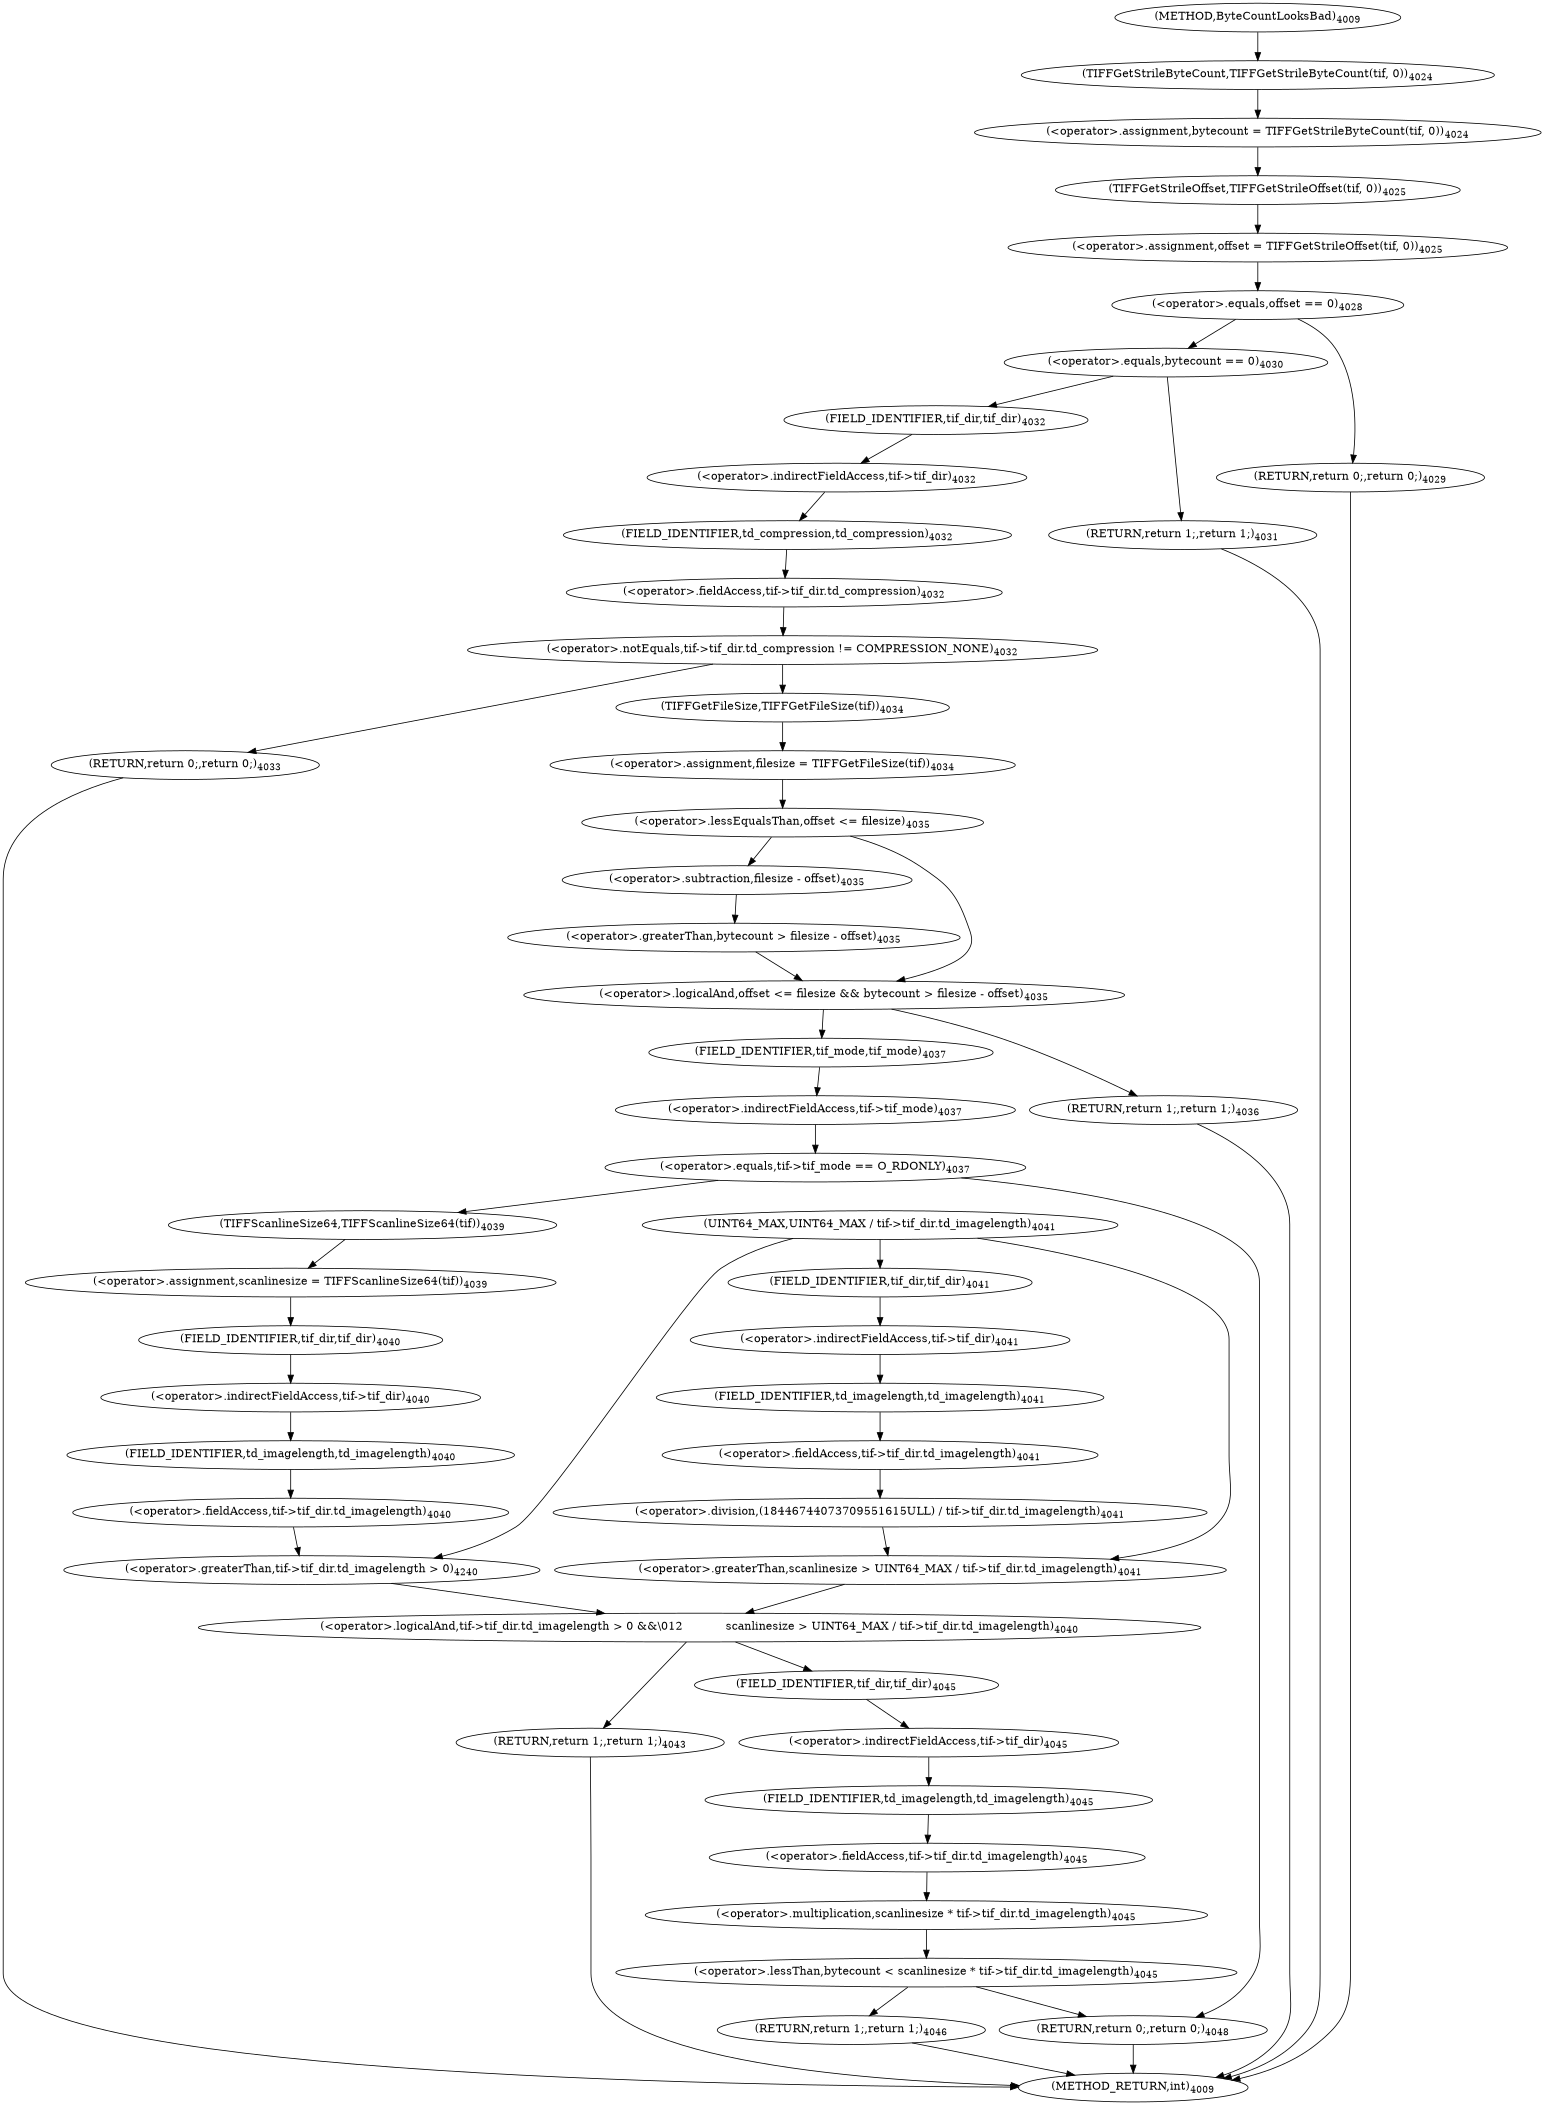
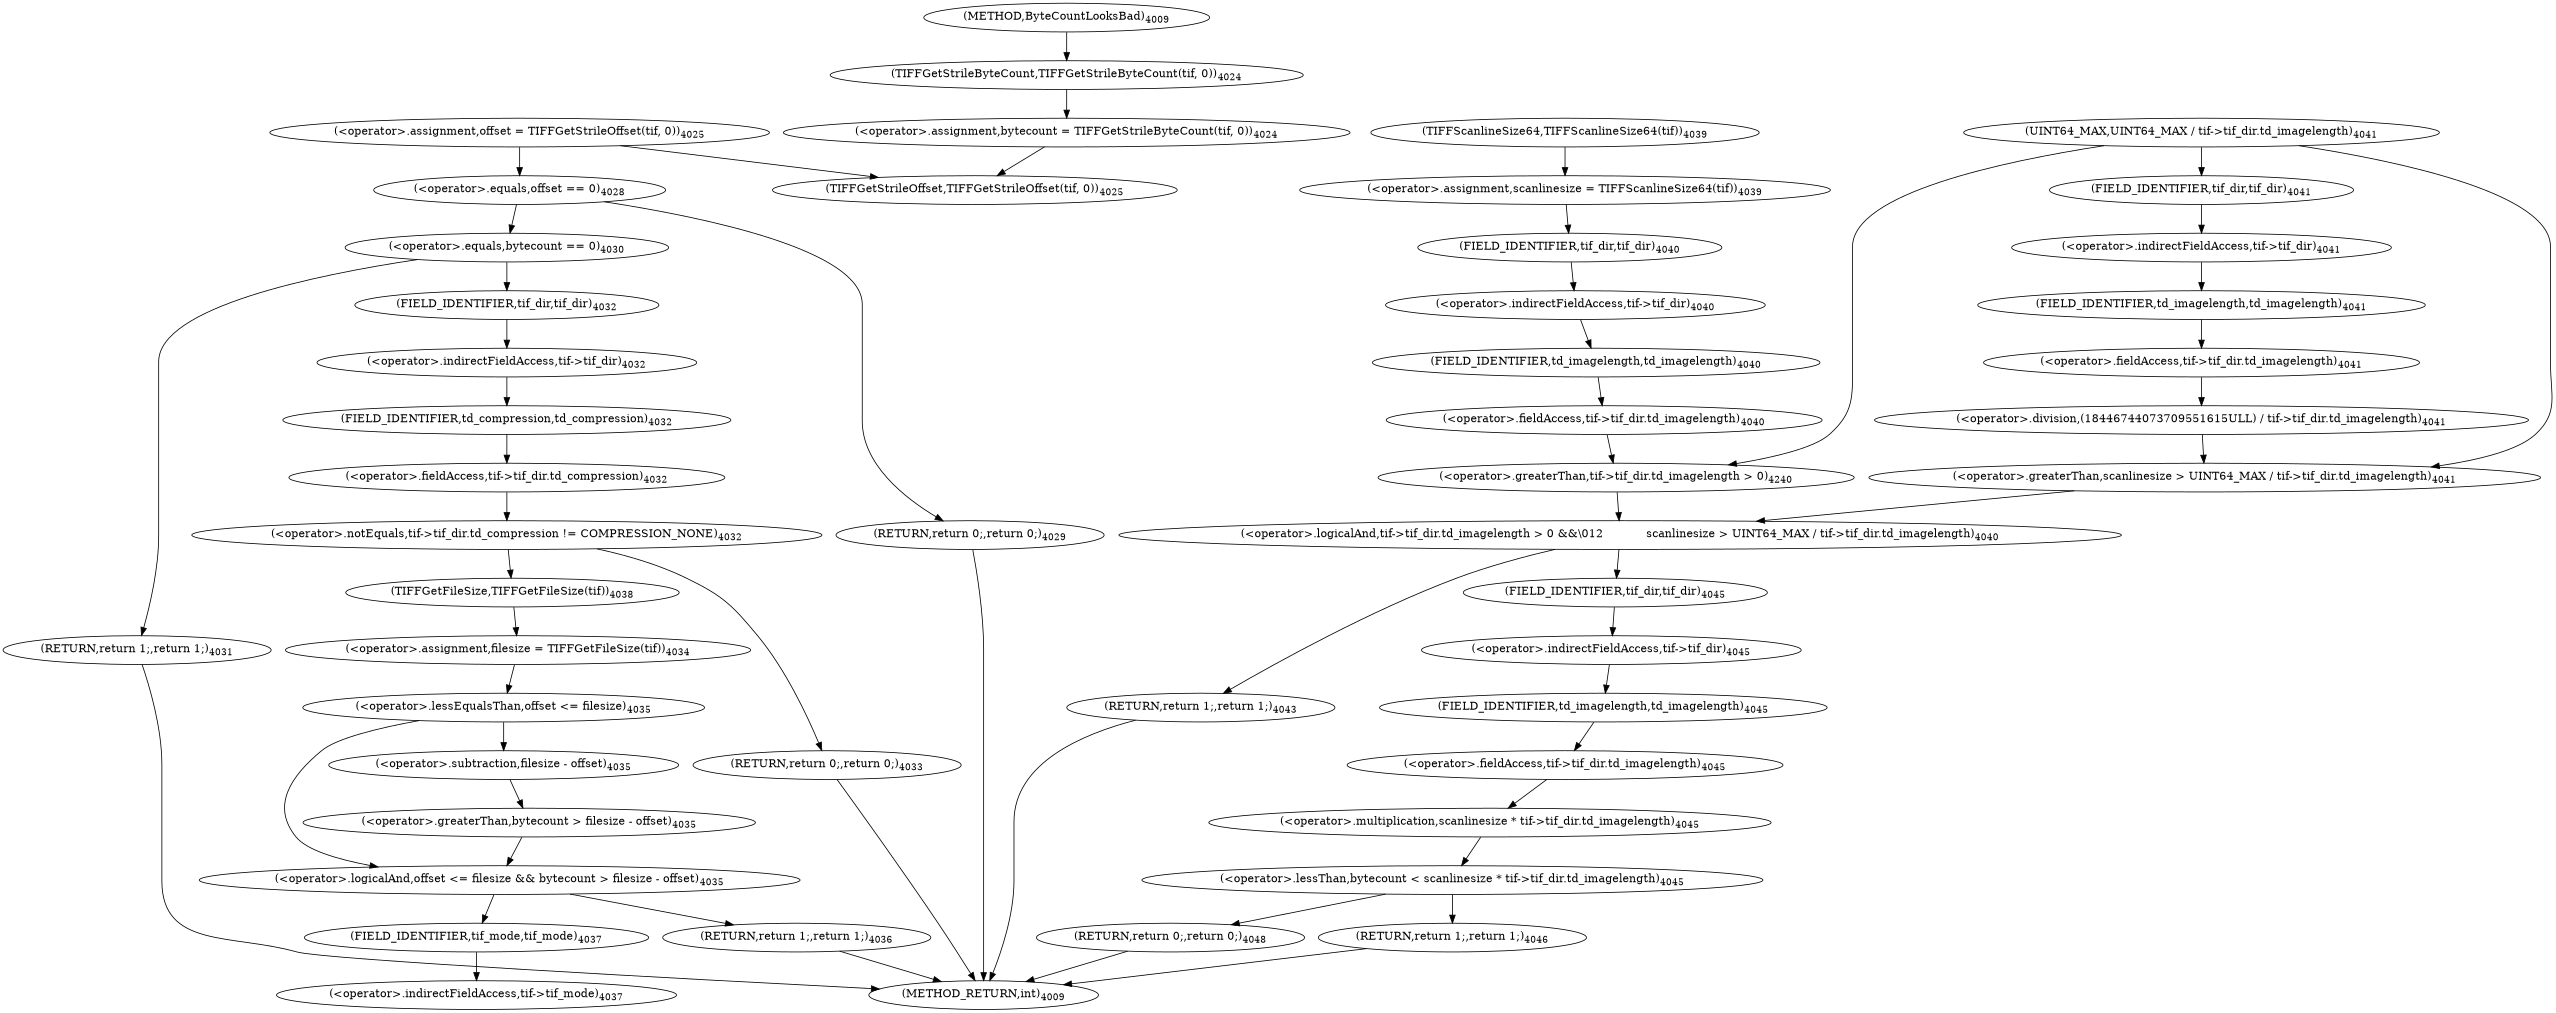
  digraph {
    n1 [label=<(&lt;operator&gt;.assignment,bytecount = TIFFGetStrileByteCount(tif, 0))<SUB>4024</SUB>>]
    n2 [label=<(TIFFGetStrileOffset,TIFFGetStrileOffset(tif, 0))<SUB>4025</SUB>>]
    n3 [label=<(&lt;operator&gt;.assignment,offset = TIFFGetStrileOffset(tif, 0))<SUB>4025</SUB>>]
    n4 [label=<(&lt;operator&gt;.equals,offset == 0)<SUB>4028</SUB>>]
    n5 [label=<(&lt;operator&gt;.equals,bytecount == 0)<SUB>4030</SUB>>]
    n6 [label=<(RETURN,return 0;,return 0;)<SUB>4029</SUB>>]
    n7 [label=<(&lt;operator&gt;.assignment,filesize = TIFFGetFileSize(tif))<SUB>4034</SUB>>]
    n8 [label=<(&lt;operator&gt;.lessEqualsThan,offset &lt;= filesize)<SUB>4035</SUB>>]
    n9 [label=<(&lt;operator&gt;.logicalAnd,offset &lt;= filesize &amp;&amp; bytecount &gt; filesize - offset)<SUB>4035</SUB>>]
    n10 [label=<(&lt;operator&gt;.subtraction,filesize - offset)<SUB>4035</SUB>>]
    n11 [label=<(RETURN,return 0;,return 0;)<SUB>4048</SUB>>]
    n12 [label=<(METHOD_RETURN,int)<SUB>4009</SUB>>]
    n13 [label=<(TIFFGetStrileByteCount,TIFFGetStrileByteCount(tif, 0))<SUB>4024</SUB>>]
    n14 [label=<(RETURN,return 1;,return 1;)<SUB>4031</SUB>>]
    n15 [label=<(FIELD_IDENTIFIER,tif_dir,tif_dir)<SUB>4032</SUB>>]
    n16 [label=<(&lt;operator&gt;.indirectFieldAccess,tif-&gt;tif_dir)<SUB>4032</SUB>>]
    n17 [label=<(&lt;operator&gt;.notEquals,tif-&gt;tif_dir.td_compression != COMPRESSION_NONE)<SUB>4032</SUB>>]
-   n18 [label=<(TIFFGetFileSize,TIFFGetFileSize(tif))<SUB>4034</SUB>>]
+   n18 [label=<(TIFFGetFileSize,TIFFGetFileSize(tif))<SUB>4038</SUB>>]
    n19 [label=<(RETURN,return 0;,return 0;)<SUB>4033</SUB>>]
    n20 [label=<(RETURN,return 1;,return 1;)<SUB>4036</SUB>>]
    n21 [label=<(FIELD_IDENTIFIER,tif_mode,tif_mode)<SUB>4037</SUB>>]
    n22 [label=<(&lt;operator&gt;.indirectFieldAccess,tif-&gt;tif_mode)<SUB>4037</SUB>>]
-   n23 [label=<(&lt;operator&gt;.equals,tif-&gt;tif_mode == O_RDONLY)<SUB>4037</SUB>>]
    n24 [label=<(TIFFScanlineSize64,TIFFScanlineSize64(tif))<SUB>4039</SUB>>]
    n25 [label=<(&lt;operator&gt;.assignment,scanlinesize = TIFFScanlineSize64(tif))<SUB>4039</SUB>>]
    n26 [label=<(&lt;operator&gt;.fieldAccess,tif-&gt;tif_dir.td_compression)<SUB>4032</SUB>>]
    n27 [label=<(&lt;operator&gt;.greaterThan,bytecount &gt; filesize - offset)<SUB>4035</SUB>>]
    n28 [label=<(FIELD_IDENTIFIER,tif_dir,tif_dir)<SUB>4040</SUB>>]
    n29 [label=<(&lt;operator&gt;.indirectFieldAccess,tif-&gt;tif_dir)<SUB>4040</SUB>>]
    n30 [label=<(FIELD_IDENTIFIER,td_compression,td_compression)<SUB>4032</SUB>>]
    n31 [label=<(&lt;operator&gt;.logicalAnd,tif-&gt;tif_dir.td_imagelength &gt; 0 &amp;&amp;\012            scanlinesize &gt; UINT64_MAX / tif-&gt;tif_dir.td_imagelength)<SUB>4040</SUB>>]
    n32 [label=<(RETURN,return 1;,return 1;)<SUB>4043</SUB>>]
    n33 [label=<(FIELD_IDENTIFIER,tif_dir,tif_dir)<SUB>4045</SUB>>]
    n34 [label=<(&lt;operator&gt;.indirectFieldAccess,tif-&gt;tif_dir)<SUB>4045</SUB>>]
    n35 [label=<(&lt;operator&gt;.lessThan,bytecount &lt; scanlinesize * tif-&gt;tif_dir.td_imagelength)<SUB>4045</SUB>>]
    n36 [label=<(RETURN,return 1;,return 1;)<SUB>4046</SUB>>]
    n37 [label=<(&lt;operator&gt;.greaterThan,tif-&gt;tif_dir.td_imagelength &gt; 0)<SUB>4240</SUB>>]
    n38 [label=<(UINT64_MAX,UINT64_MAX / tif-&gt;tif_dir.td_imagelength)<SUB>4041</SUB>>]
    n39 [label=<(&lt;operator&gt;.greaterThan,scanlinesize &gt; UINT64_MAX / tif-&gt;tif_dir.td_imagelength)<SUB>4041</SUB>>]
    n40 [label=<(FIELD_IDENTIFIER,tif_dir,tif_dir)<SUB>4041</SUB>>]
    n41 [label=<(&lt;operator&gt;.multiplication,scanlinesize * tif-&gt;tif_dir.td_imagelength)<SUB>4045</SUB>>]
    n42 [label=<(&lt;operator&gt;.fieldAccess,tif-&gt;tif_dir.td_imagelength)<SUB>4040</SUB>>]
    n43 [label=<(&lt;operator&gt;.indirectFieldAccess,tif-&gt;tif_dir)<SUB>4041</SUB>>]
    n44 [label=<(&lt;operator&gt;.fieldAccess,tif-&gt;tif_dir.td_imagelength)<SUB>4045</SUB>>]
    n45 [label=<(FIELD_IDENTIFIER,td_imagelength,td_imagelength)<SUB>4040</SUB>>]
    n46 [label=<(FIELD_IDENTIFIER,td_imagelength,td_imagelength)<SUB>4045</SUB>>]
    n47 [label=<(&lt;operator&gt;.division,(18446744073709551615ULL) / tif-&gt;tif_dir.td_imagelength)<SUB>4041</SUB>>]
    n48 [label=<(&lt;operator&gt;.fieldAccess,tif-&gt;tif_dir.td_imagelength)<SUB>4041</SUB>>]
    n49 [label=<(FIELD_IDENTIFIER,td_imagelength,td_imagelength)<SUB>4041</SUB>>]
    n50 [label=<(METHOD,ByteCountLooksBad)<SUB>4009</SUB>>]
    n1 -> n2
-   n2 -> n3
+   n3 -> n2
    n3 -> n4
    n4 -> n5
    n4 -> n6
    n5 -> n14
    n5 -> n15
    n6 -> n12
    n7 -> n8
    n8 -> n9
    n8 -> n10
    n9 -> n20
    n9 -> n21
    n10 -> n27
    n11 -> n12
    n13 -> n1
    n14 -> n12
    n15 -> n16
    n16 -> n30
    n17 -> n18
    n17 -> n19
    n18 -> n7
    n19 -> n12
    n20 -> n12
    n21 -> n22
-   n22 -> n23
-   n23 -> n11
-   n23 -> n24
    n24 -> n25
    n25 -> n28
    n26 -> n17
    n27 -> n9
    n28 -> n29
    n29 -> n45
    n30 -> n26
    n31 -> n32
    n31 -> n33
    n32 -> n12
    n33 -> n34
    n34 -> n46
    n35 -> n11
    n35 -> n36
    n36 -> n12
    n37 -> n31
    n38 -> n37
    n38 -> n39
    n38 -> n40
    n39 -> n31
    n40 -> n43
    n41 -> n35
    n42 -> n37
    n43 -> n49
    n44 -> n41
    n45 -> n42
    n46 -> n44
    n47 -> n39
    n48 -> n47
    n49 -> n48
    n50 -> n13
  }
